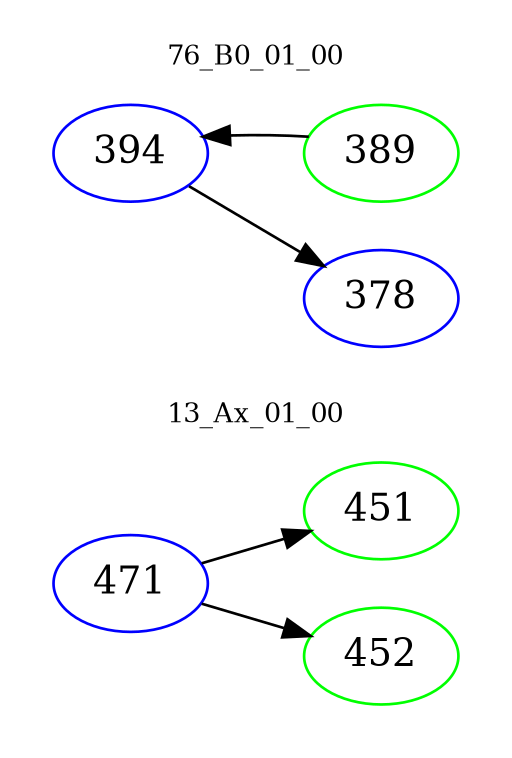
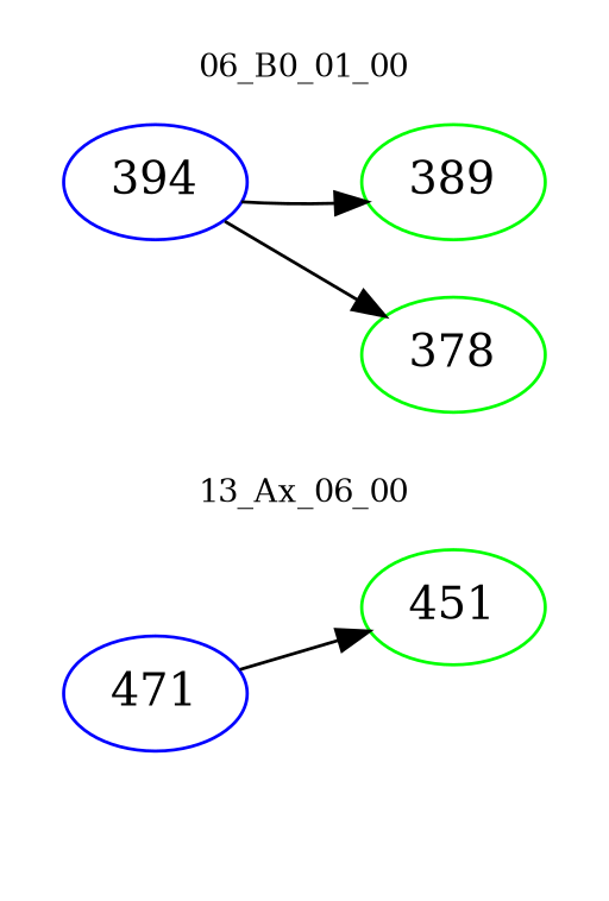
  digraph {
    rankdir=LR
    node [color=green]
    edge [color=black]
    n1 [color=blue label=471]
-   n2 [label=452]
    n3 [label=451]
    n4 [color=blue label=394]
-   n5 [color=blue label=378]
+   n5 [label=378]
    n6 [label=389]
    subgraph cluster_1 {
      color=white
      fontsize=10
-     label="13_Ax_01_00"
+     label="13_Ax_06_00"
      n1
-     n2
      n3
    }
    subgraph cluster_2 {
      color=white
      fontsize=10
-     label="76_B0_01_00"
+     label="06_B0_01_00"
      n4
      n5
      n6
    }
-   n1 -> n2
    n1 -> n3
    n4 -> n5
-   n6 -> n4
+   n4 -> n6
  }
